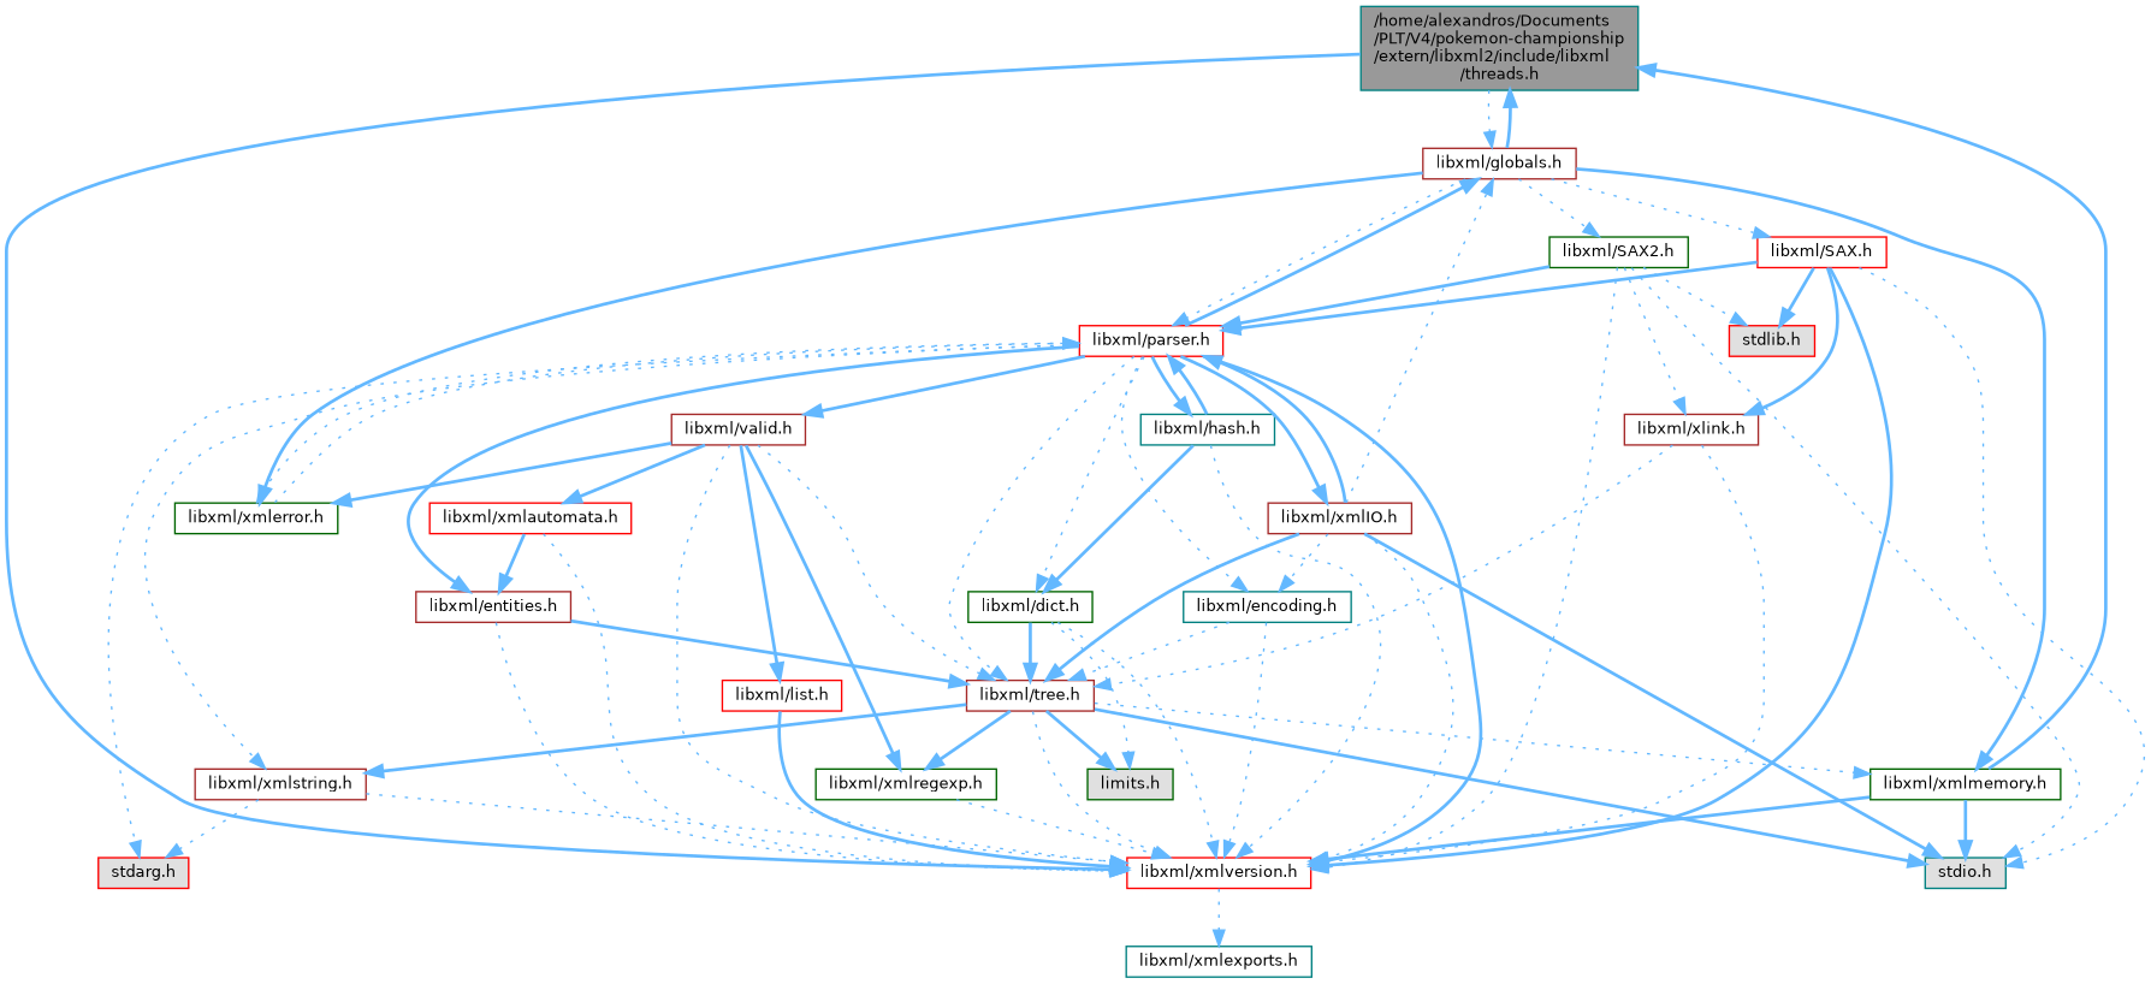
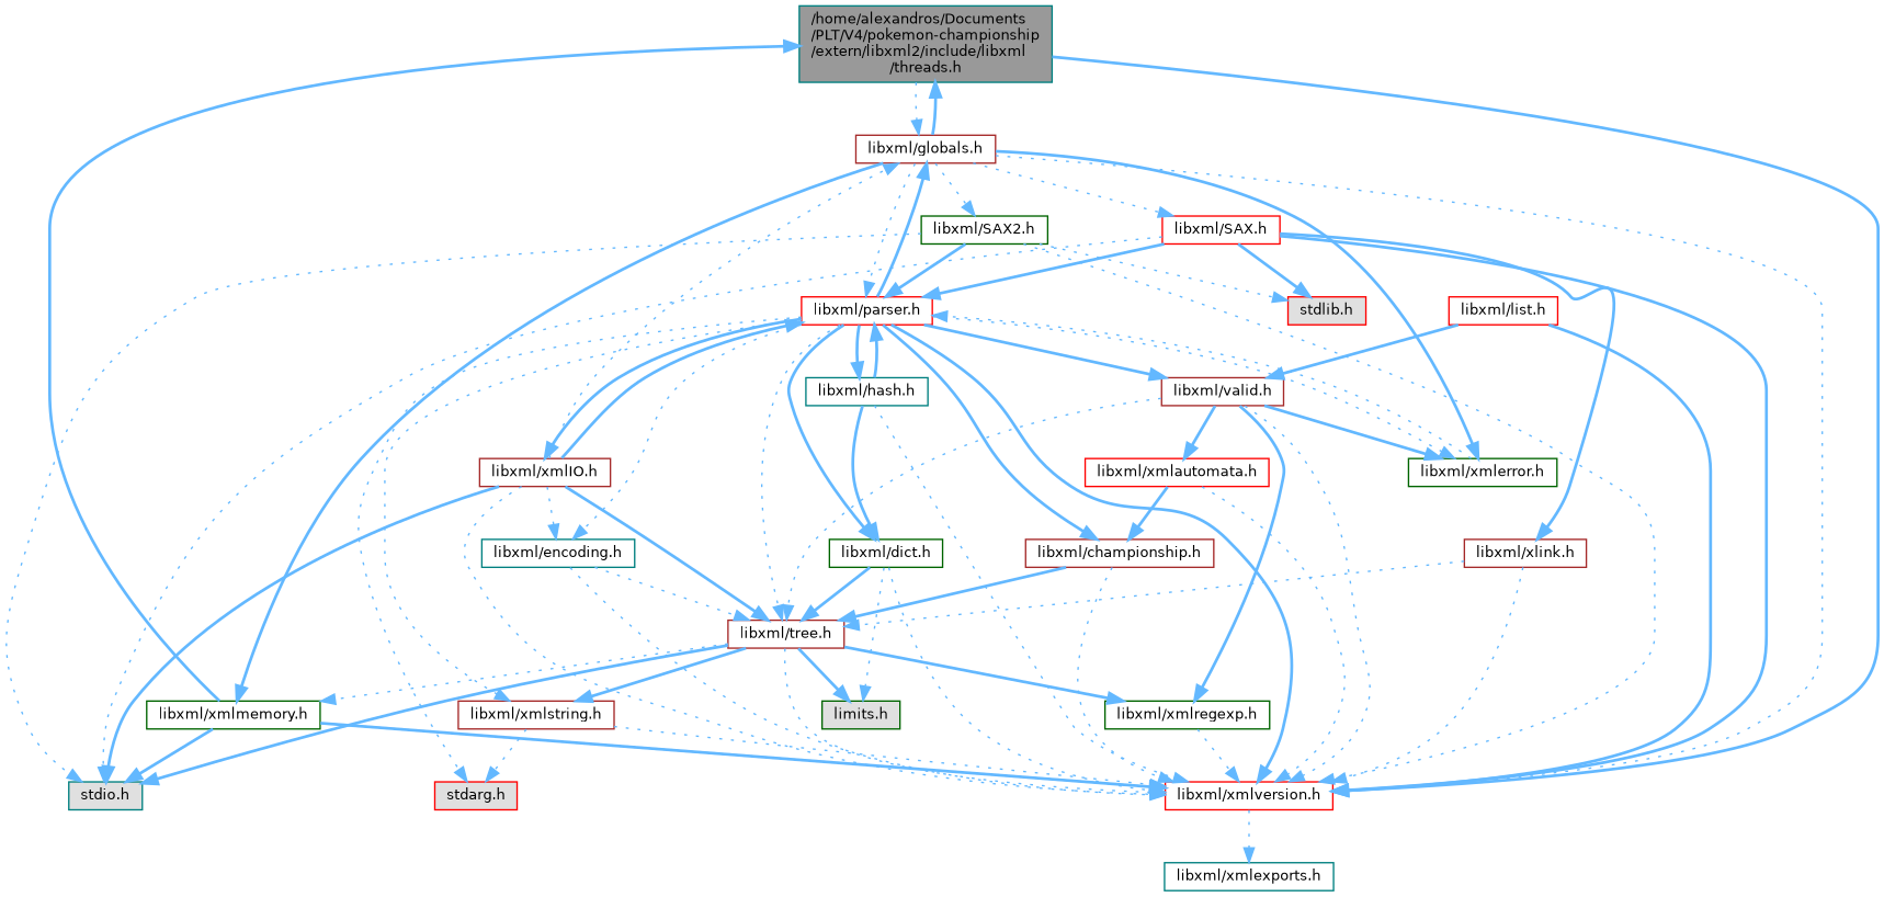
  digraph {
    node [color=red fillcolor=white fontname=Helvetica fontsize=10 shape=box style=filled]
    edge [color=steelblue1 fontname=Helvetica fontsize=10 labelfontname=Helvetica labelfontsize=10 style=bold]
    n1 [color=teal fillcolor=grey60 fontcolor=black height=0.2 label="/home/alexandros/Documents\l/PLT/V4/pokemon-championship\l/extern/libxml2/include/libxml\l/threads.h" width=0.4]
    n2 [height=0.2 label="libxml/xmlversion.h" width=0.4]
    n3 [color=brown height=0.2 label="libxml/globals.h" width=0.4]
    n4 [color=teal height=0.2 label="libxml/xmlexports.h" width=0.4]
    n5 [height=0.2 label="libxml/parser.h" width=0.4]
    n6 [color=darkgreen height=0.2 label="libxml/xmlmemory.h" width=0.4]
    n7 [color=darkgreen height=0.2 label="libxml/xmlerror.h" width=0.4]
    n8 [height=0.2 label="libxml/SAX.h" width=0.4]
    n9 [color=darkgreen height=0.2 label="libxml/SAX2.h" width=0.4]
    n10 [fillcolor="#E0E0E0" height=0.2 label="stdarg.h" width=0.4]
    n11 [color=brown height=0.2 label="libxml/tree.h" width=0.4]
    n12 [color=brown height=0.2 label="libxml/xmlstring.h" width=0.4]
    n13 [color=darkgreen height=0.2 label="libxml/dict.h" width=0.4]
    n14 [color=teal height=0.2 label="libxml/hash.h" width=0.4]
    n15 [color=brown height=0.2 label="libxml/valid.h" width=0.4]
-   n16 [color=brown height=0.2 label="libxml/entities.h" width=0.4]
+   n16 [color=brown height=0.2 label="libxml/championship.h" width=0.4]
    n17 [color=teal height=0.2 label="libxml/encoding.h" width=0.4]
    n18 [color=brown height=0.2 label="libxml/xmlIO.h" width=0.4]
    n19 [color=teal fillcolor="#E0E0E0" height=0.2 label="stdio.h" width=0.4]
    n20 [fillcolor="#E0E0E0" height=0.2 label="stdlib.h" width=0.4]
    n21 [color=brown height=0.2 label="libxml/xlink.h" width=0.4]
    n22 [color=darkgreen fillcolor="#E0E0E0" height=0.2 label="limits.h" width=0.4]
    n23 [color=darkgreen height=0.2 label="libxml/xmlregexp.h" width=0.4]
    n24 [height=0.2 label="libxml/list.h" width=0.4]
    n25 [height=0.2 label="libxml/xmlautomata.h" width=0.4]
    n1 -> n2
    n1 -> n3 [style=dotted]
    n2 -> n4 [style=dotted]
    n3 -> n1
+   n3 -> n2 [style=dotted]
    n3 -> n5 [style=dotted]
    n3 -> n6
    n3 -> n7
    n3 -> n8 [style=dotted]
    n3 -> n9 [style=dotted]
    n5 -> n2
    n5 -> n3
    n5 -> n7 [style=dotted]
    n5 -> n10 [style=dotted]
    n5 -> n11 [style=dotted]
    n5 -> n12 [style=dotted]
-   n5 -> n13 [style=dotted]
+   n5 -> n13
    n5 -> n14
    n5 -> n15
    n5 -> n16
    n5 -> n17 [style=dotted]
    n5 -> n18
    n6 -> n1
    n6 -> n2
    n6 -> n19
    n7 -> n5 [style=dotted]
    n8 -> n2
    n8 -> n5
    n8 -> n19 [style=dotted]
    n8 -> n20
    n8 -> n21
    n9 -> n2 [style=dotted]
    n9 -> n5
    n9 -> n19 [style=dotted]
    n9 -> n20 [style=dotted]
-   n9 -> n21 [style=dotted]
    n11 -> n2 [style=dotted]
    n11 -> n6 [style=dotted]
    n11 -> n12
    n11 -> n19
    n11 -> n22
    n11 -> n23
    n12 -> n2 [style=dotted]
    n12 -> n10 [style=dotted]
    n13 -> n2 [style=dotted]
    n13 -> n11
    n13 -> n22 [style=dotted]
    n14 -> n2 [style=dotted]
    n14 -> n5
    n14 -> n13
    n15 -> n2 [style=dotted]
    n15 -> n7
    n15 -> n11 [style=dotted]
    n15 -> n23
-   n15 -> n24
+   n24 -> n15
    n15 -> n25
    n16 -> n2 [style=dotted]
    n16 -> n11
    n17 -> n2 [style=dotted]
    n17 -> n11 [style=dotted]
    n18 -> n2 [style=dotted]
    n18 -> n3 [style=dotted]
    n18 -> n5
    n18 -> n11
    n18 -> n17 [style=dotted]
    n18 -> n19
    n21 -> n2 [style=dotted]
    n21 -> n11 [style=dotted]
    n23 -> n2 [style=dotted]
    n24 -> n2
    n25 -> n2 [style=dotted]
    n25 -> n16
  }
